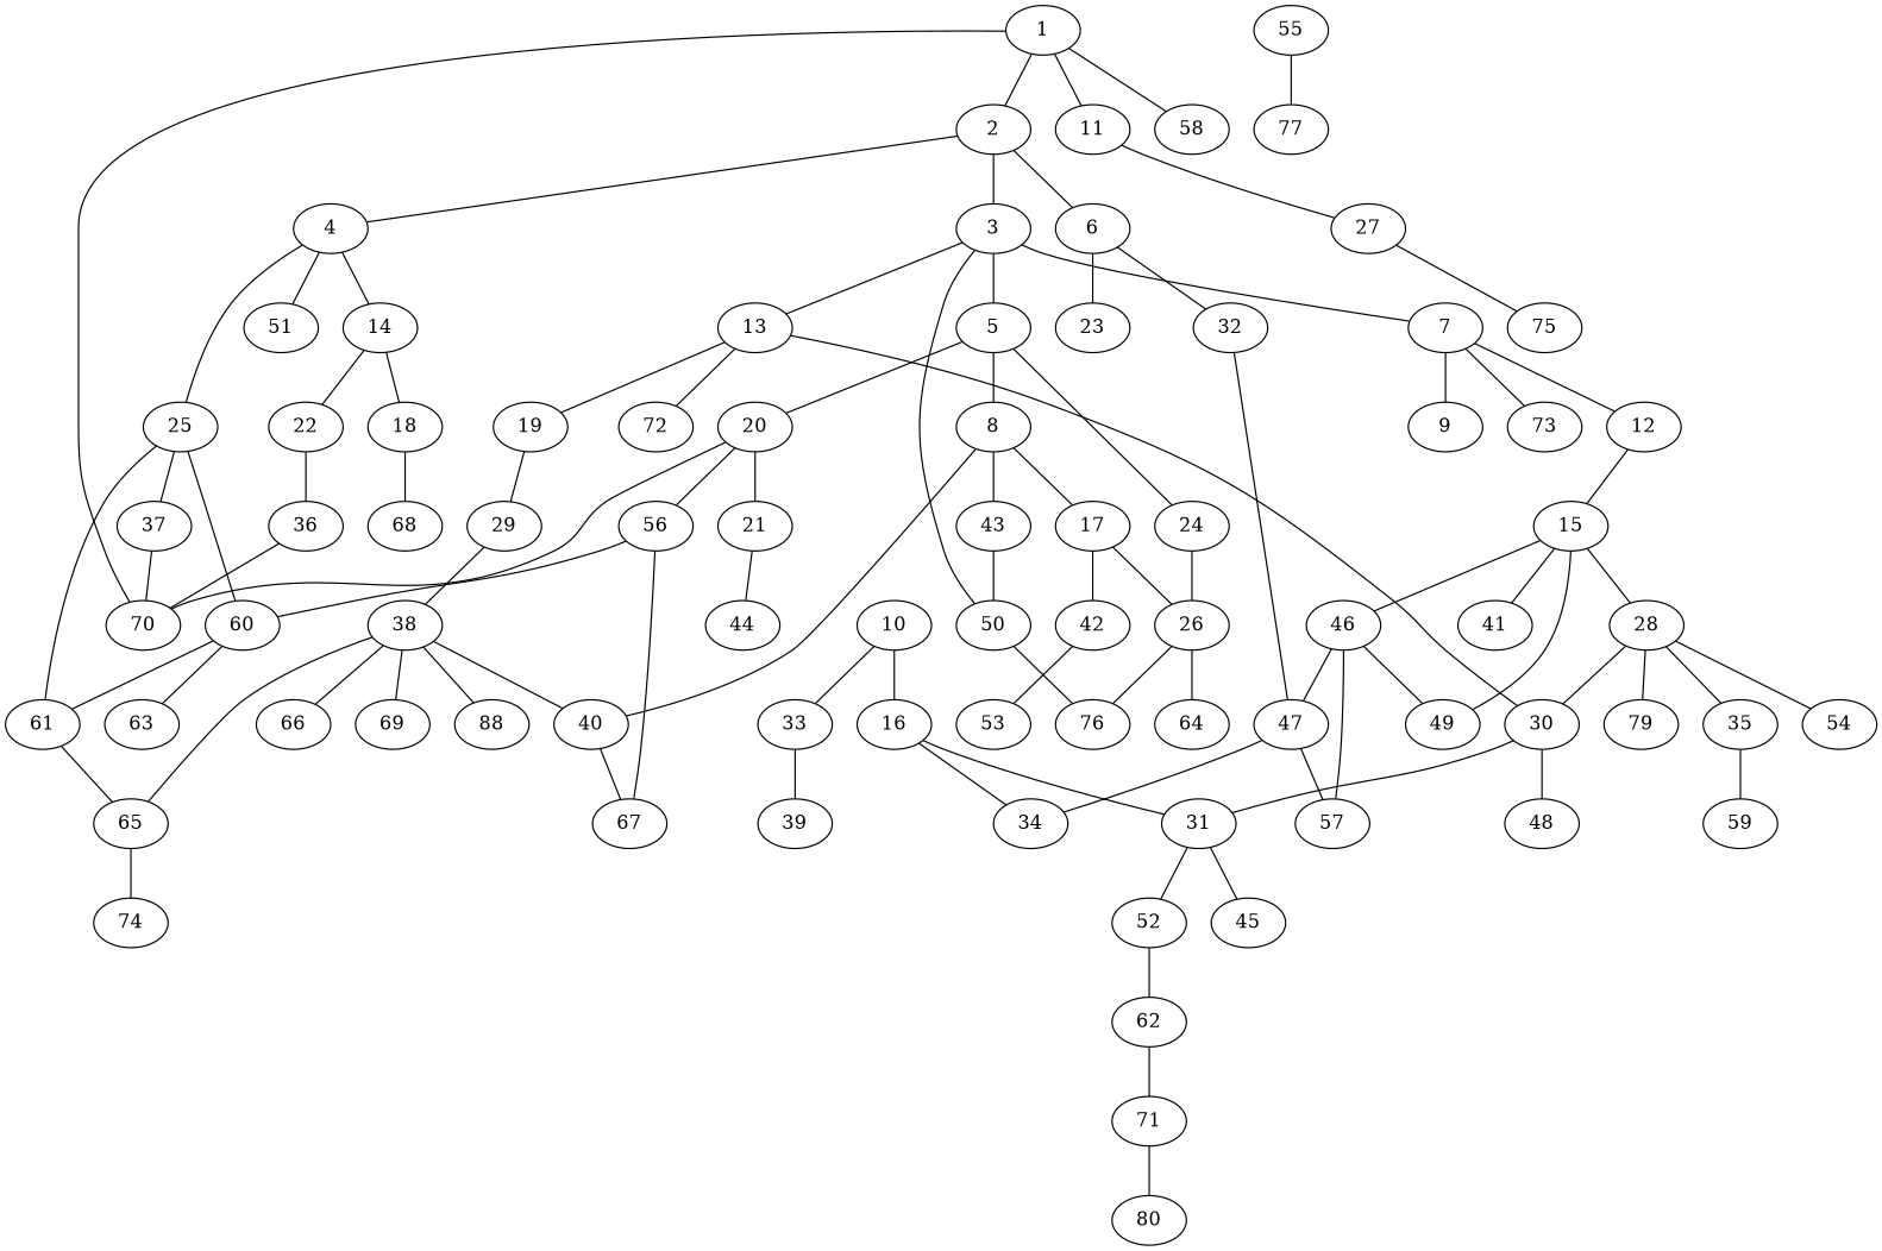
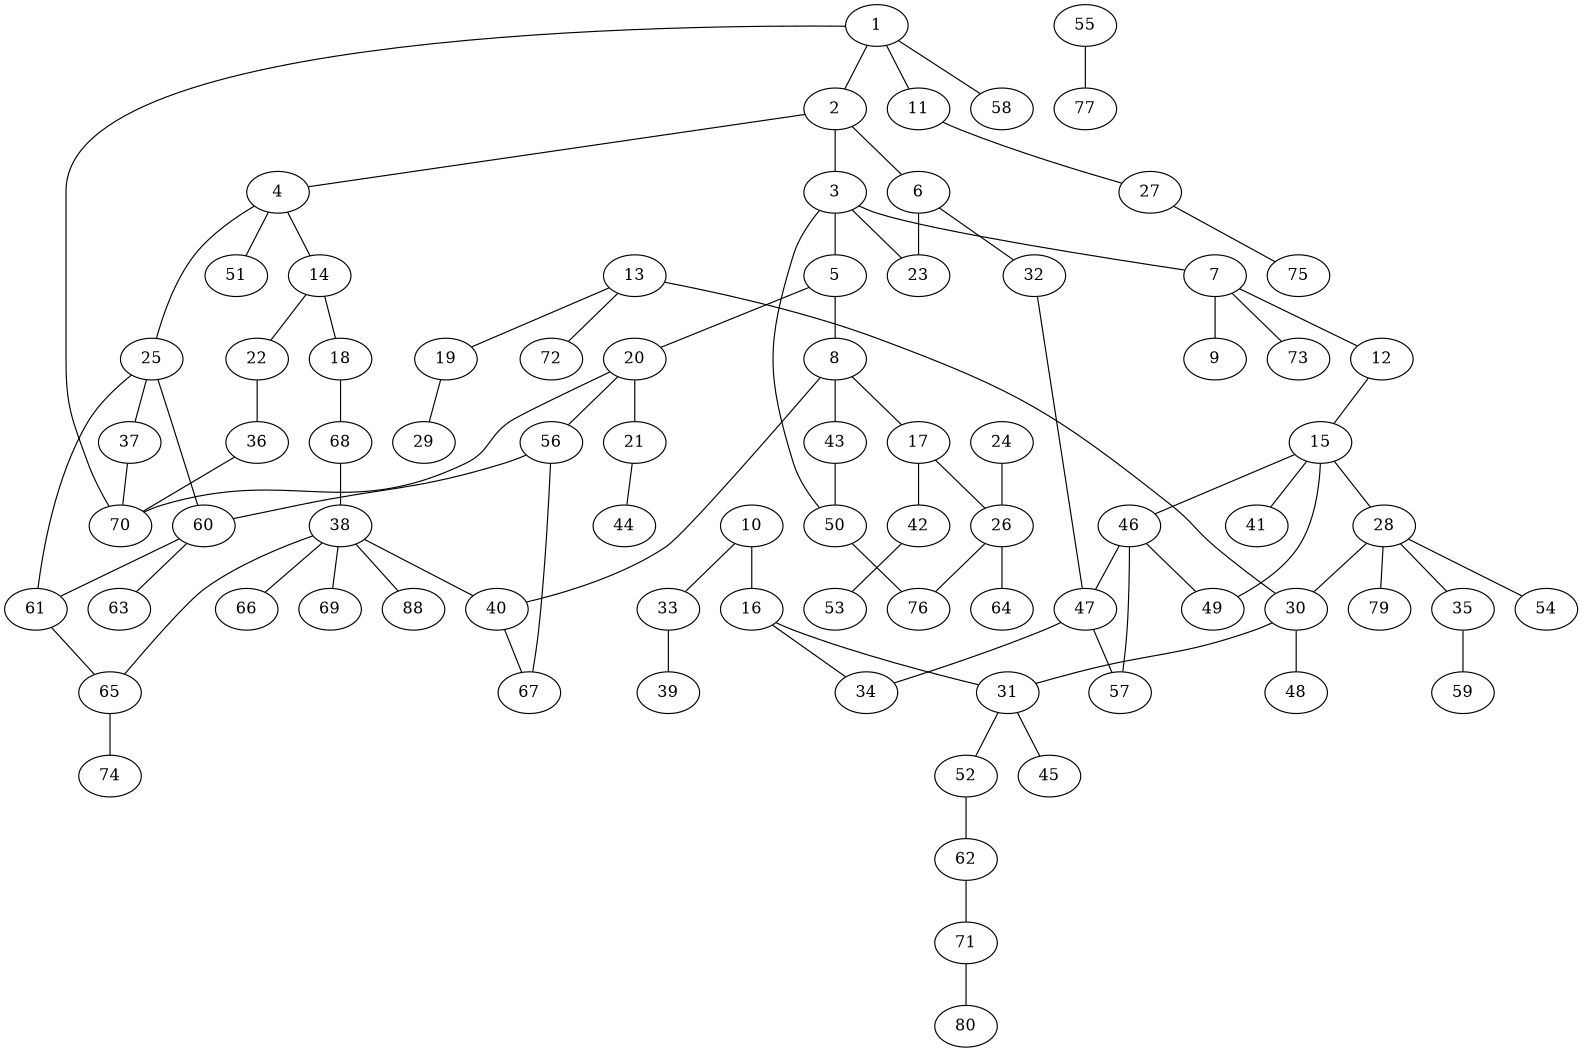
  graph {
    1
    2
    11
    58
    70
    3
    4
    6
    27
    5
    7
    13
    50
    14
    25
    51
    23
    32
    75
    8
    24
    20
    9
    12
    73
    19
    30
    72
    76
    18
    22
    37
    60
    61
    47
    17
    40
    43
    26
    15
    29
    31
    48
    68
    36
    63
    65
    10
    16
    33
    42
    21
    56
    67
    64
    34
    57
    28
    41
    46
    49
    39
    53
    44
    45
    52
    35
    54
    79
    38
    59
    62
    66
    69
    n75 [label=88]
    74
    71
    55
    77
    80
    1 -- 2
    1 -- 11
    1 -- 58
    1 -- 70
    2 -- 3
    2 -- 4
    2 -- 6
    11 -- 27
    3 -- 5
    3 -- 7
-   3 -- 13
+   3 -- 23
    3 -- 50
    4 -- 14
    4 -- 25
    4 -- 51
    6 -- 23
    6 -- 32
    27 -- 75
    5 -- 8
-   5 -- 24
    5 -- 20
    7 -- 9
    7 -- 12
    7 -- 73
    13 -- 19
    13 -- 30
    13 -- 72
    50 -- 76
    14 -- 18
    14 -- 22
    25 -- 37
    25 -- 60
    25 -- 61
    32 -- 47
    8 -- 17
    8 -- 40
    8 -- 43
    24 -- 26
    20 -- 70
    20 -- 21
    20 -- 56
    12 -- 15
    19 -- 29
    30 -- 31
    30 -- 48
    18 -- 68
    22 -- 36
    37 -- 70
    60 -- 61
    60 -- 63
    61 -- 65
    47 -- 34
    47 -- 57
    17 -- 26
    17 -- 42
    40 -- 67
    43 -- 50
    26 -- 76
    26 -- 64
    15 -- 28
    15 -- 41
    15 -- 46
    15 -- 49
-   29 -- 38
+   68 -- 38
    31 -- 45
    31 -- 52
    36 -- 70
    65 -- 74
    10 -- 16
    10 -- 33
    16 -- 31
    16 -- 34
    33 -- 39
    42 -- 53
    21 -- 44
    56 -- 60
    56 -- 67
    28 -- 30
    28 -- 35
    28 -- 54
    28 -- 79
    46 -- 47
    46 -- 57
    46 -- 49
    52 -- 62
    35 -- 59
    38 -- 40
    38 -- 65
    38 -- 66
    38 -- 69
    38 -- n75
    62 -- 71
    71 -- 80
    55 -- 77
  }
